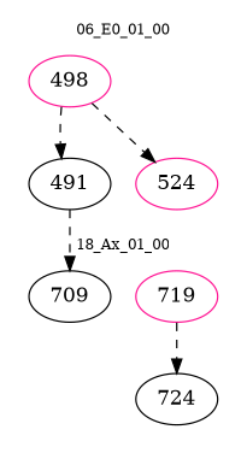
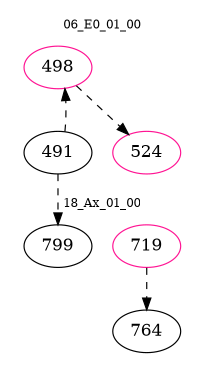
  digraph {
    node [color=deeppink]
    edge [color=black style=dashed]
    n1 [label=719]
-   n2 [color=black label=709]
-   n3 [color=black label=724]
+   n2 [color=black label=799]
+   n3 [color=black label=764]
    n4 [label=498]
    n5 [color=black label=491]
    n6 [label=524]
    subgraph cluster_1 {
      color=white
      fontsize=10
      label="18_Ax_01_00"
      n1
      n2
      n3
    }
    subgraph cluster_2 {
      color=white
      fontsize=10
      label="06_E0_01_00"
      n4
      n5
      n6
    }
    n1 -> n3
-   n4 -> n5
+   n5 -> n4
    n4 -> n6
    n5 -> n2
  }
